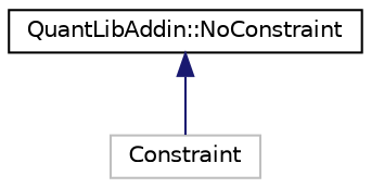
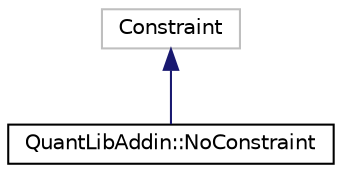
  digraph {
    rankdir=TB
    node [fillcolor=white fontname=Helvetica fontsize=10 shape=record style=filled]
    n1 [color=grey75 height=0.2 label=Constraint width=0.4]
    n2 [color=black height=0.2 label="QuantLibAddin::NoConstraint" width=0.4]
-   n2 -> n1 [color=midnightblue dir=back fontname=Helvetica fontsize=10 labelfontname=Helvetica labelfontsize=10 style=solid]
+   n1 -> n2 [color=midnightblue dir=back fontname=Helvetica fontsize=10 labelfontname=Helvetica labelfontsize=10 style=solid]
  }
